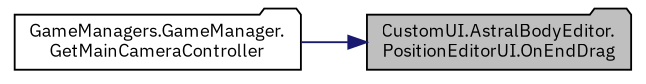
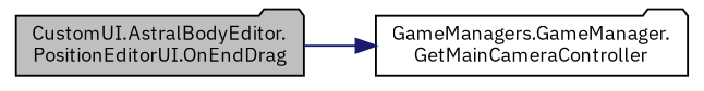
  digraph {
    rankdir=LR
    fontname="IBM Plex Sans"
    node [color=black fontname="IBM Plex Sans" fontsize=10 shape=folder style=filled]
    n1 [fillcolor=grey75 fontcolor=black height=0.2 label="CustomUI.AstralBodyEditor.\lPositionEditorUI.OnEndDrag" width=0.4]
    n2 [fillcolor=white height=0.2 label="GameManagers.GameManager.\lGetMainCameraController" width=0.4]
-   n2 -> n1 [color=midnightblue fontname="IBM Plex Sans" fontsize=10 labelfontname=Helvetica labelfontsize=10 style=solid]
+   n1 -> n2 [color=midnightblue fontname="IBM Plex Sans" fontsize=10 labelfontname=Helvetica labelfontsize=10 style=solid]
  }
